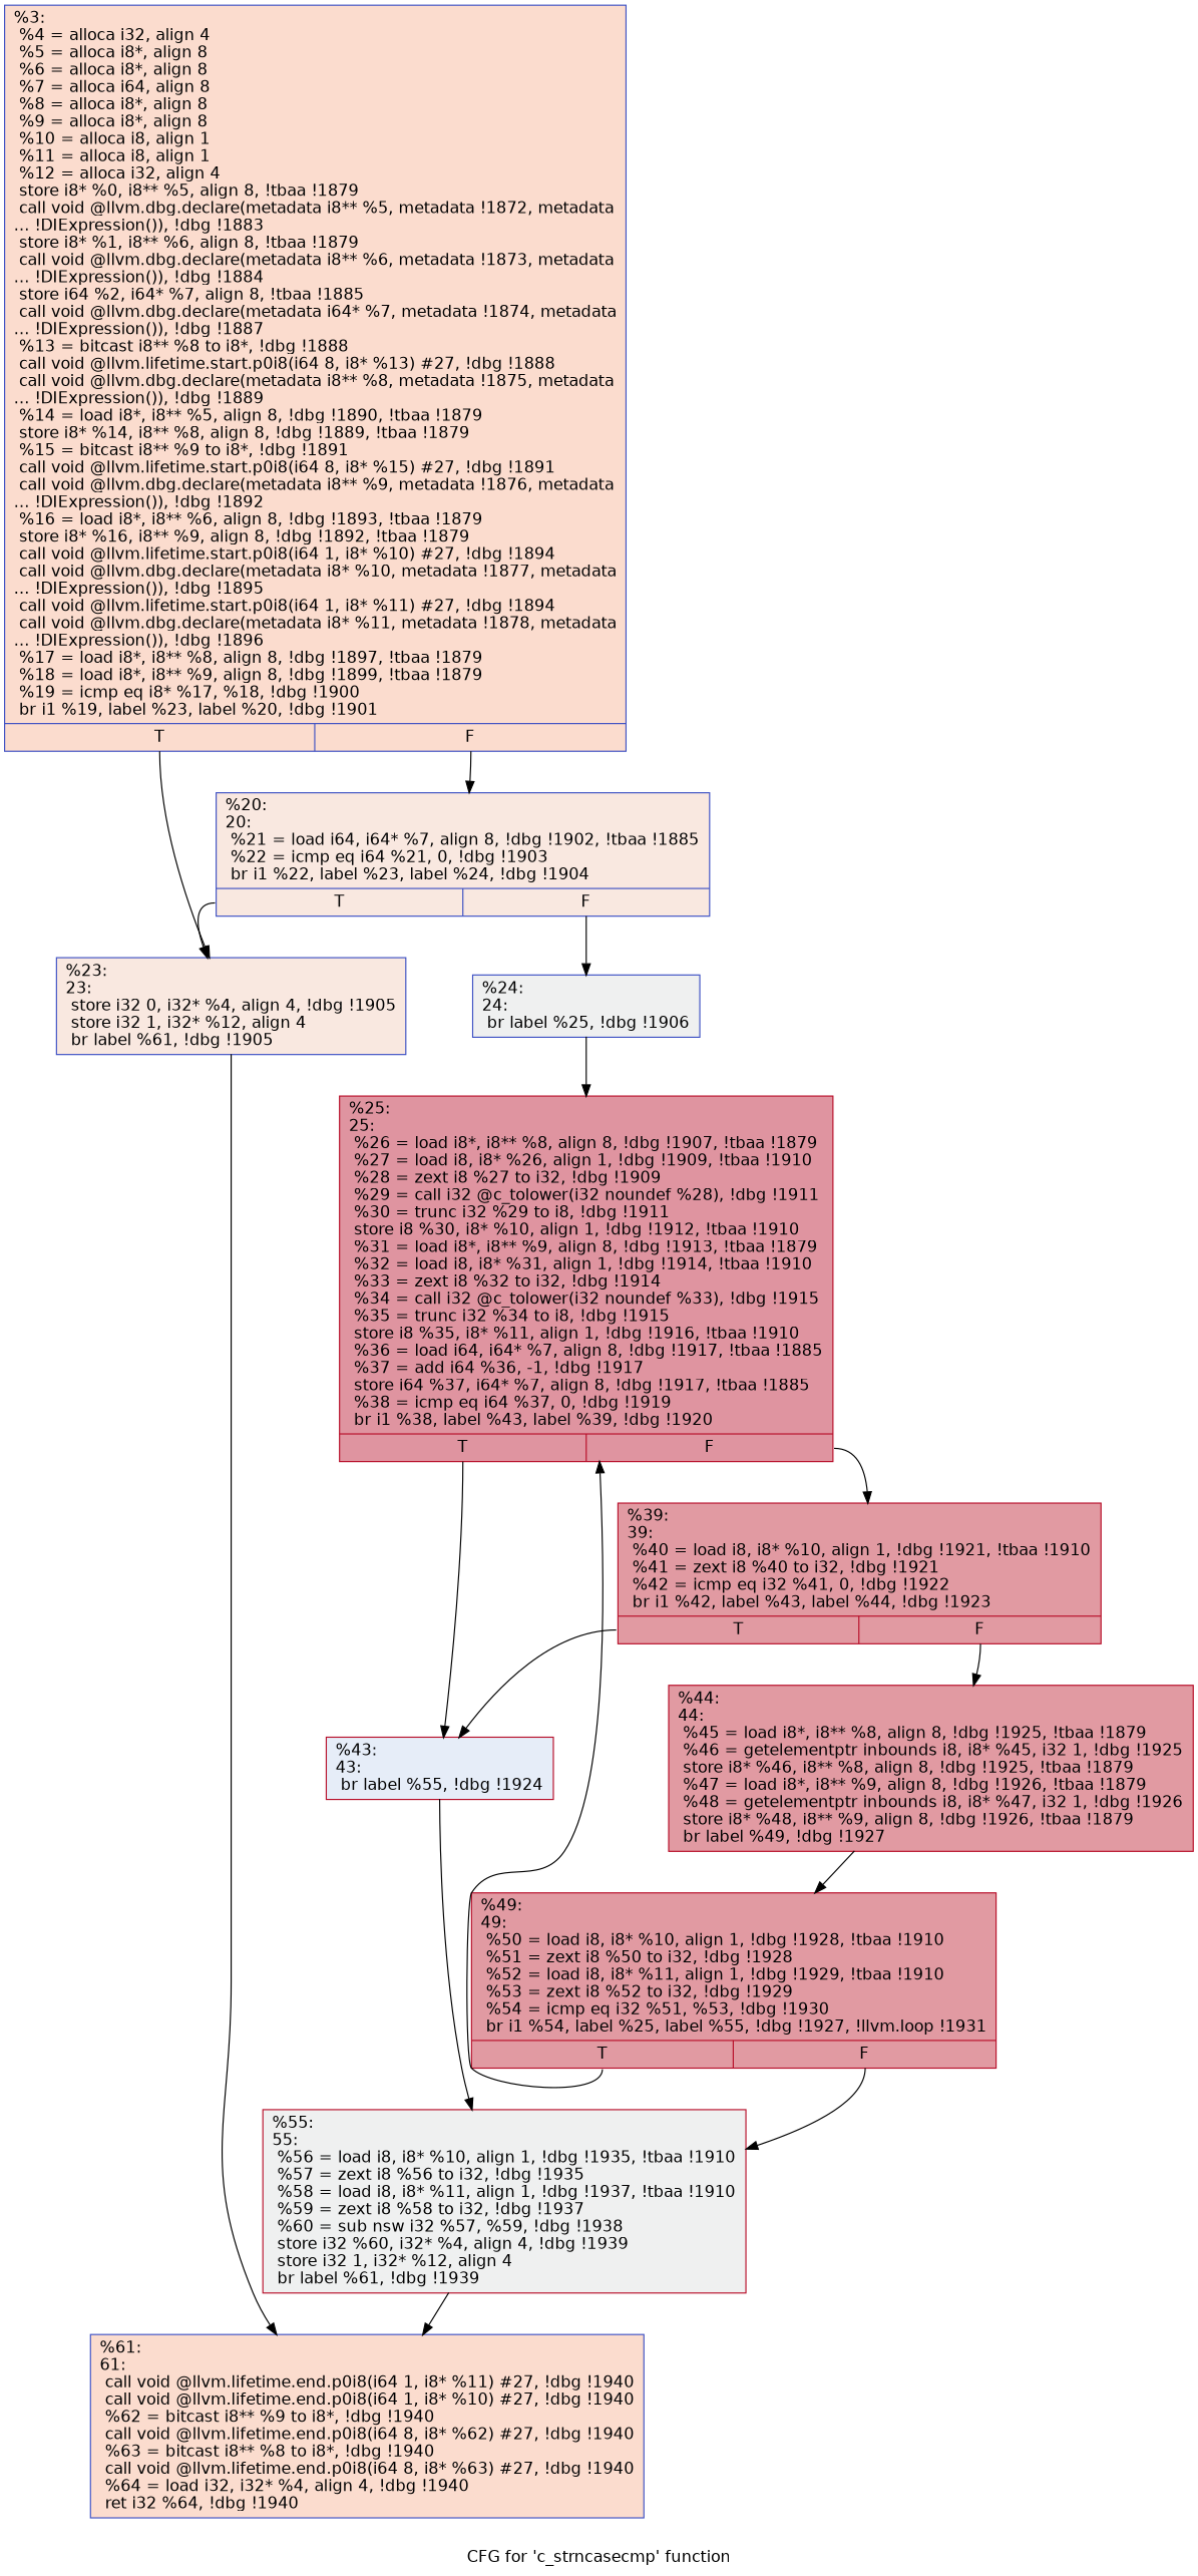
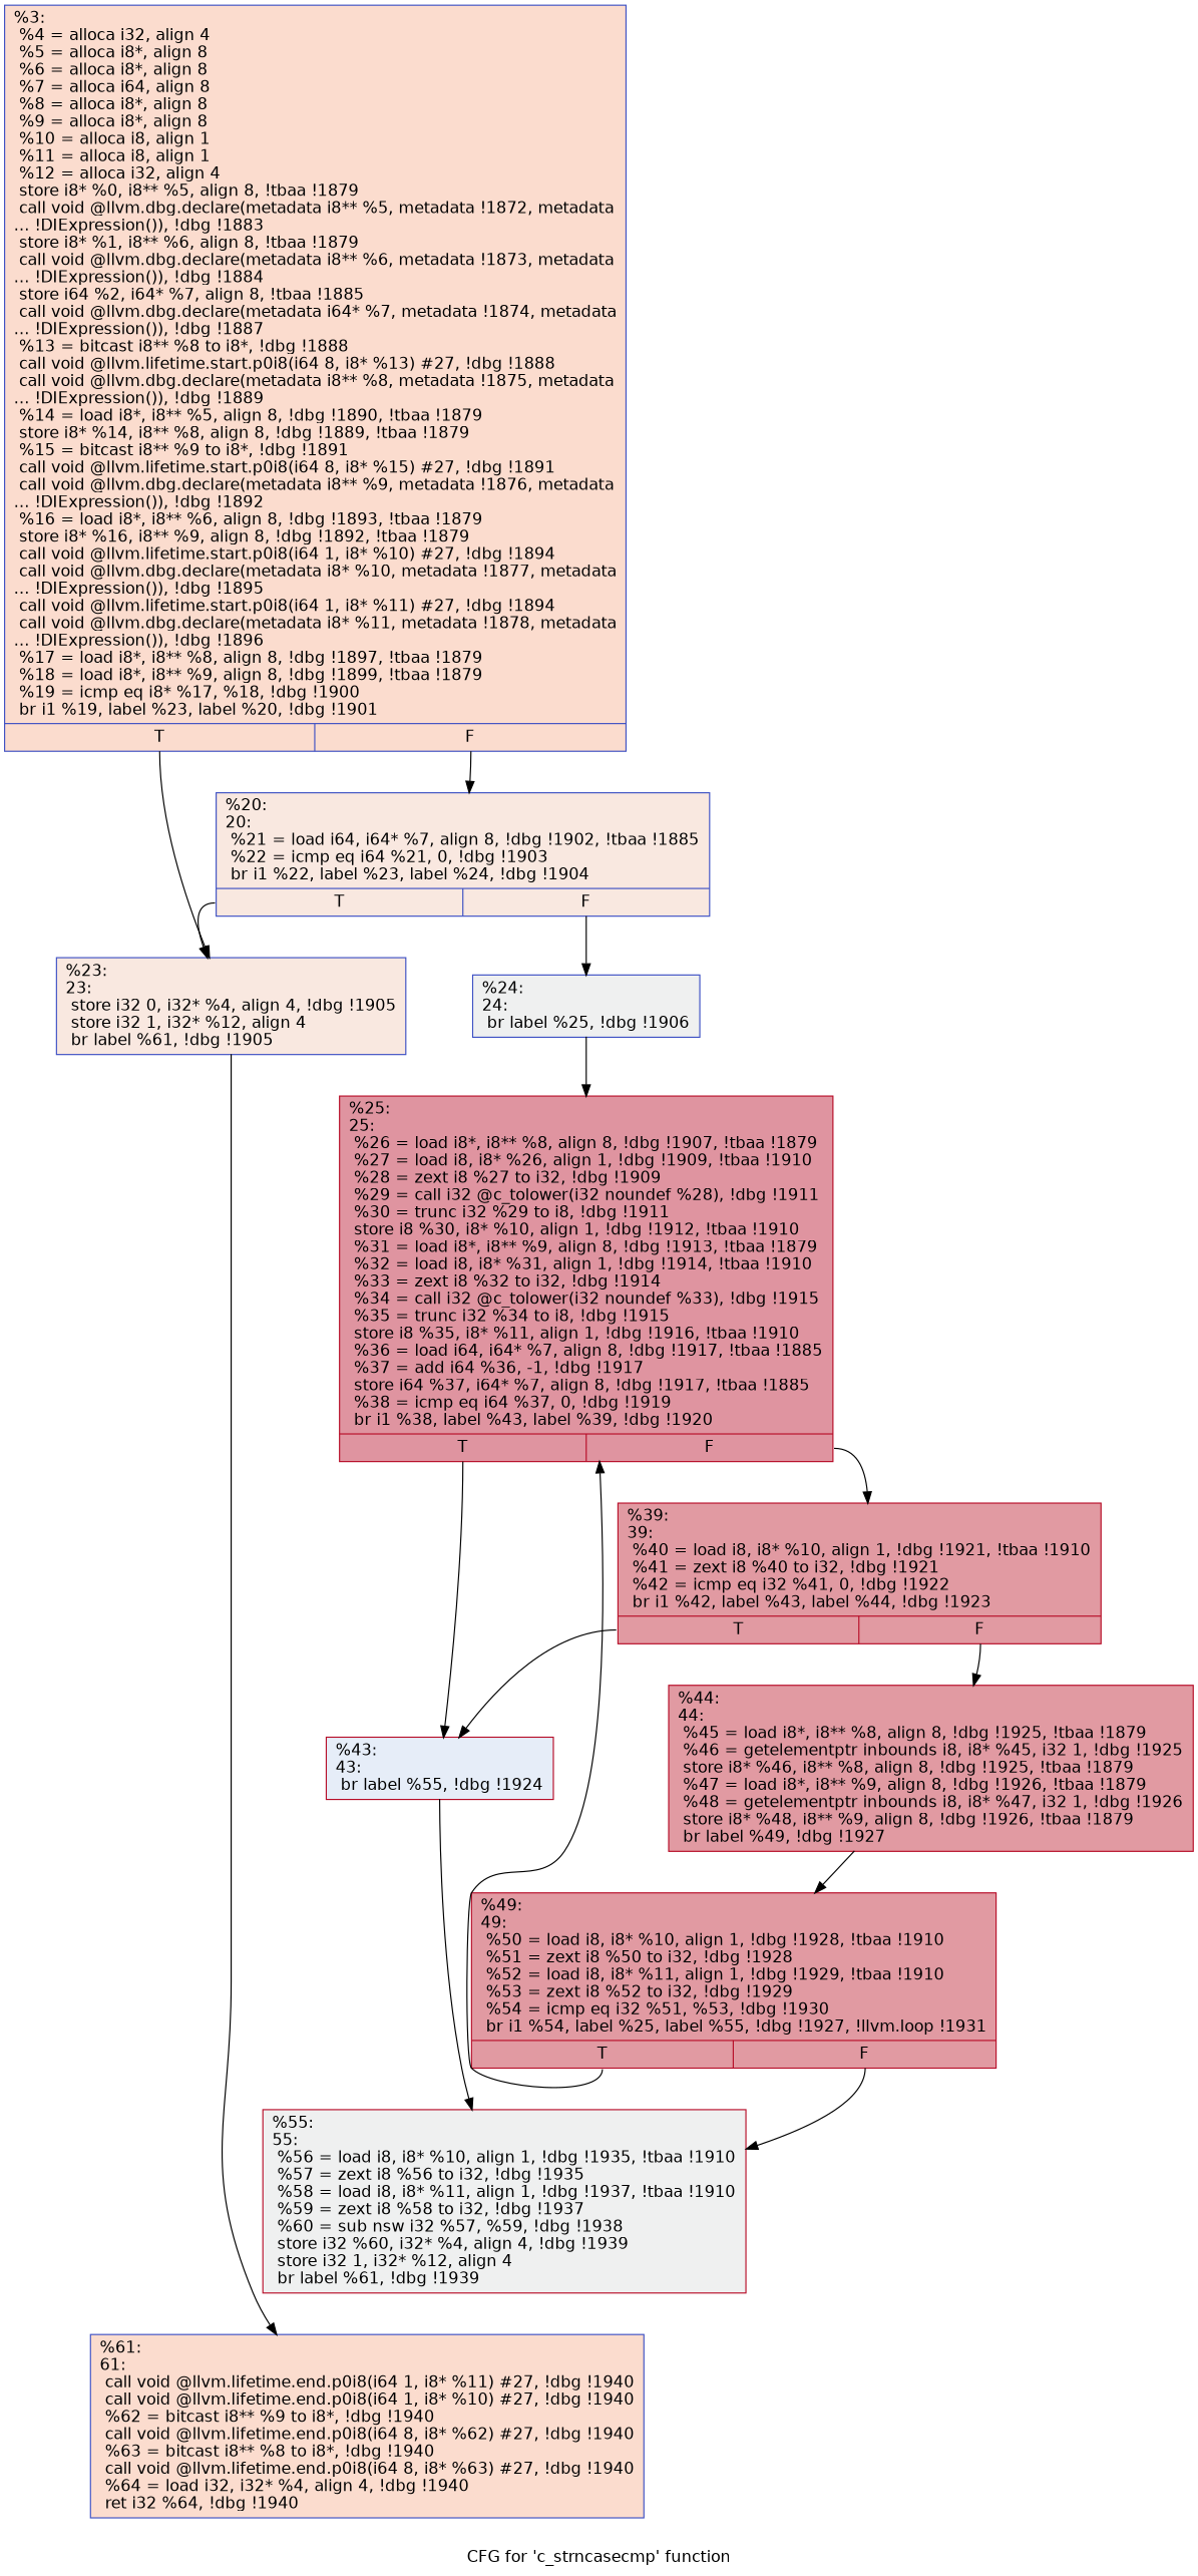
  digraph {
    fontname="DejaVu Sans"
    label="CFG for 'c_strncasecmp' function"
    node [color="#b70d28ff" fillcolor="#bb1b2c70" fontname="DejaVu Sans" shape=record style=filled]
    edge [fontname="DejaVu Sans"]
    n1 [color="#3d50c3ff" fillcolor="#f7af9170" label="{%3:\l  %4 = alloca i32, align 4\l  %5 = alloca i8*, align 8\l  %6 = alloca i8*, align 8\l  %7 = alloca i64, align 8\l  %8 = alloca i8*, align 8\l  %9 = alloca i8*, align 8\l  %10 = alloca i8, align 1\l  %11 = alloca i8, align 1\l  %12 = alloca i32, align 4\l  store i8* %0, i8** %5, align 8, !tbaa !1879\l  call void @llvm.dbg.declare(metadata i8** %5, metadata !1872, metadata\l... !DIExpression()), !dbg !1883\l  store i8* %1, i8** %6, align 8, !tbaa !1879\l  call void @llvm.dbg.declare(metadata i8** %6, metadata !1873, metadata\l... !DIExpression()), !dbg !1884\l  store i64 %2, i64* %7, align 8, !tbaa !1885\l  call void @llvm.dbg.declare(metadata i64* %7, metadata !1874, metadata\l... !DIExpression()), !dbg !1887\l  %13 = bitcast i8** %8 to i8*, !dbg !1888\l  call void @llvm.lifetime.start.p0i8(i64 8, i8* %13) #27, !dbg !1888\l  call void @llvm.dbg.declare(metadata i8** %8, metadata !1875, metadata\l... !DIExpression()), !dbg !1889\l  %14 = load i8*, i8** %5, align 8, !dbg !1890, !tbaa !1879\l  store i8* %14, i8** %8, align 8, !dbg !1889, !tbaa !1879\l  %15 = bitcast i8** %9 to i8*, !dbg !1891\l  call void @llvm.lifetime.start.p0i8(i64 8, i8* %15) #27, !dbg !1891\l  call void @llvm.dbg.declare(metadata i8** %9, metadata !1876, metadata\l... !DIExpression()), !dbg !1892\l  %16 = load i8*, i8** %6, align 8, !dbg !1893, !tbaa !1879\l  store i8* %16, i8** %9, align 8, !dbg !1892, !tbaa !1879\l  call void @llvm.lifetime.start.p0i8(i64 1, i8* %10) #27, !dbg !1894\l  call void @llvm.dbg.declare(metadata i8* %10, metadata !1877, metadata\l... !DIExpression()), !dbg !1895\l  call void @llvm.lifetime.start.p0i8(i64 1, i8* %11) #27, !dbg !1894\l  call void @llvm.dbg.declare(metadata i8* %11, metadata !1878, metadata\l... !DIExpression()), !dbg !1896\l  %17 = load i8*, i8** %8, align 8, !dbg !1897, !tbaa !1879\l  %18 = load i8*, i8** %9, align 8, !dbg !1899, !tbaa !1879\l  %19 = icmp eq i8* %17, %18, !dbg !1900\l  br i1 %19, label %23, label %20, !dbg !1901\l|{<s0>T|<s1>F}}"]
    n2 [color="#3d50c3ff" fillcolor="#f1ccb870" label="{%23:\l23:                                               \l  store i32 0, i32* %4, align 4, !dbg !1905\l  store i32 1, i32* %12, align 4\l  br label %61, !dbg !1905\l}"]
    n3 [color="#3d50c3ff" fillcolor="#f1ccb870" label="{%20:\l20:                                               \l  %21 = load i64, i64* %7, align 8, !dbg !1902, !tbaa !1885\l  %22 = icmp eq i64 %21, 0, !dbg !1903\l  br i1 %22, label %23, label %24, !dbg !1904\l|{<s0>T|<s1>F}}"]
    n4 [color="#3d50c3ff" fillcolor="#f7af9170" label="{%61:\l61:                                               \l  call void @llvm.lifetime.end.p0i8(i64 1, i8* %11) #27, !dbg !1940\l  call void @llvm.lifetime.end.p0i8(i64 1, i8* %10) #27, !dbg !1940\l  %62 = bitcast i8** %9 to i8*, !dbg !1940\l  call void @llvm.lifetime.end.p0i8(i64 8, i8* %62) #27, !dbg !1940\l  %63 = bitcast i8** %8 to i8*, !dbg !1940\l  call void @llvm.lifetime.end.p0i8(i64 8, i8* %63) #27, !dbg !1940\l  %64 = load i32, i32* %4, align 4, !dbg !1940\l  ret i32 %64, !dbg !1940\l}"]
    n5 [color="#3d50c3ff" fillcolor="#dbdcde70" label="{%24:\l24:                                               \l  br label %25, !dbg !1906\l}"]
    n6 [fillcolor="#b70d2870" label="{%25:\l25:                                               \l  %26 = load i8*, i8** %8, align 8, !dbg !1907, !tbaa !1879\l  %27 = load i8, i8* %26, align 1, !dbg !1909, !tbaa !1910\l  %28 = zext i8 %27 to i32, !dbg !1909\l  %29 = call i32 @c_tolower(i32 noundef %28), !dbg !1911\l  %30 = trunc i32 %29 to i8, !dbg !1911\l  store i8 %30, i8* %10, align 1, !dbg !1912, !tbaa !1910\l  %31 = load i8*, i8** %9, align 8, !dbg !1913, !tbaa !1879\l  %32 = load i8, i8* %31, align 1, !dbg !1914, !tbaa !1910\l  %33 = zext i8 %32 to i32, !dbg !1914\l  %34 = call i32 @c_tolower(i32 noundef %33), !dbg !1915\l  %35 = trunc i32 %34 to i8, !dbg !1915\l  store i8 %35, i8* %11, align 1, !dbg !1916, !tbaa !1910\l  %36 = load i64, i64* %7, align 8, !dbg !1917, !tbaa !1885\l  %37 = add i64 %36, -1, !dbg !1917\l  store i64 %37, i64* %7, align 8, !dbg !1917, !tbaa !1885\l  %38 = icmp eq i64 %37, 0, !dbg !1919\l  br i1 %38, label %43, label %39, !dbg !1920\l|{<s0>T|<s1>F}}"]
    n7 [fillcolor="#c7d7f070" label="{%43:\l43:                                               \l  br label %55, !dbg !1924\l}"]
    n8 [label="{%39:\l39:                                               \l  %40 = load i8, i8* %10, align 1, !dbg !1921, !tbaa !1910\l  %41 = zext i8 %40 to i32, !dbg !1921\l  %42 = icmp eq i32 %41, 0, !dbg !1922\l  br i1 %42, label %43, label %44, !dbg !1923\l|{<s0>T|<s1>F}}"]
    n9 [fillcolor="#dbdcde70" label="{%55:\l55:                                               \l  %56 = load i8, i8* %10, align 1, !dbg !1935, !tbaa !1910\l  %57 = zext i8 %56 to i32, !dbg !1935\l  %58 = load i8, i8* %11, align 1, !dbg !1937, !tbaa !1910\l  %59 = zext i8 %58 to i32, !dbg !1937\l  %60 = sub nsw i32 %57, %59, !dbg !1938\l  store i32 %60, i32* %4, align 4, !dbg !1939\l  store i32 1, i32* %12, align 4\l  br label %61, !dbg !1939\l}"]
    n10 [label="{%44:\l44:                                               \l  %45 = load i8*, i8** %8, align 8, !dbg !1925, !tbaa !1879\l  %46 = getelementptr inbounds i8, i8* %45, i32 1, !dbg !1925\l  store i8* %46, i8** %8, align 8, !dbg !1925, !tbaa !1879\l  %47 = load i8*, i8** %9, align 8, !dbg !1926, !tbaa !1879\l  %48 = getelementptr inbounds i8, i8* %47, i32 1, !dbg !1926\l  store i8* %48, i8** %9, align 8, !dbg !1926, !tbaa !1879\l  br label %49, !dbg !1927\l}"]
    n11 [label="{%49:\l49:                                               \l  %50 = load i8, i8* %10, align 1, !dbg !1928, !tbaa !1910\l  %51 = zext i8 %50 to i32, !dbg !1928\l  %52 = load i8, i8* %11, align 1, !dbg !1929, !tbaa !1910\l  %53 = zext i8 %52 to i32, !dbg !1929\l  %54 = icmp eq i32 %51, %53, !dbg !1930\l  br i1 %54, label %25, label %55, !dbg !1927, !llvm.loop !1931\l|{<s0>T|<s1>F}}"]
    n1 -> n2 [tailport=s0]
    n1 -> n3 [tailport=s1]
    n2 -> n4
    n3 -> n2 [tailport=s0]
    n3 -> n5 [tailport=s1]
    n5 -> n6
    n6 -> n7 [tailport=s0]
    n6 -> n8 [tailport=s1]
    n7 -> n9
    n8 -> n7 [tailport=s0]
    n8 -> n10 [tailport=s1]
-   n9 -> n4
    n10 -> n11
    n11 -> n6 [tailport=s0]
    n11 -> n9 [tailport=s1]
  }
